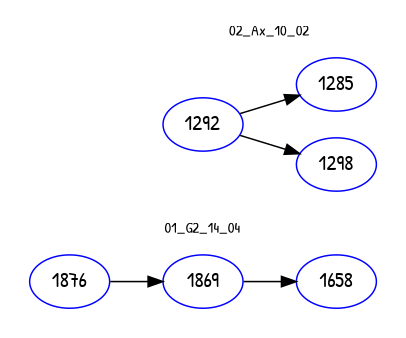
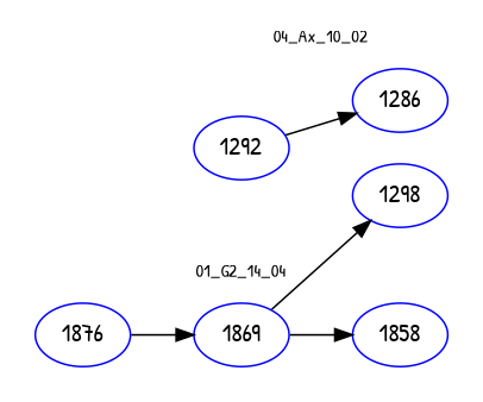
  digraph {
    fontname="Patrick Hand"
    rankdir=LR
    node [color=blue fontname="Patrick Hand"]
    edge [color=black fontname="Patrick Hand"]
    n1 [label=1292]
-   n2 [label=1285]
+   n2 [label=1286]
    n3 [label=1298]
    n4 [label=1876]
-   n5 [label=1658]
+   n5 [label=1858]
    n6 [label=1869]
    subgraph cluster_1 {
      color=white
      fontsize=10
-     label="02_Ax_10_02"
+     label="04_Ax_10_02"
      n1
      n2
      n3
    }
    subgraph cluster_2 {
      color=white
      fontsize=10
      label="01_G2_14_04"
      n4
      n5
      n6
    }
    n1 -> n2
-   n1 -> n3
+   n6 -> n3
    n4 -> n6
    n6 -> n5
  }
